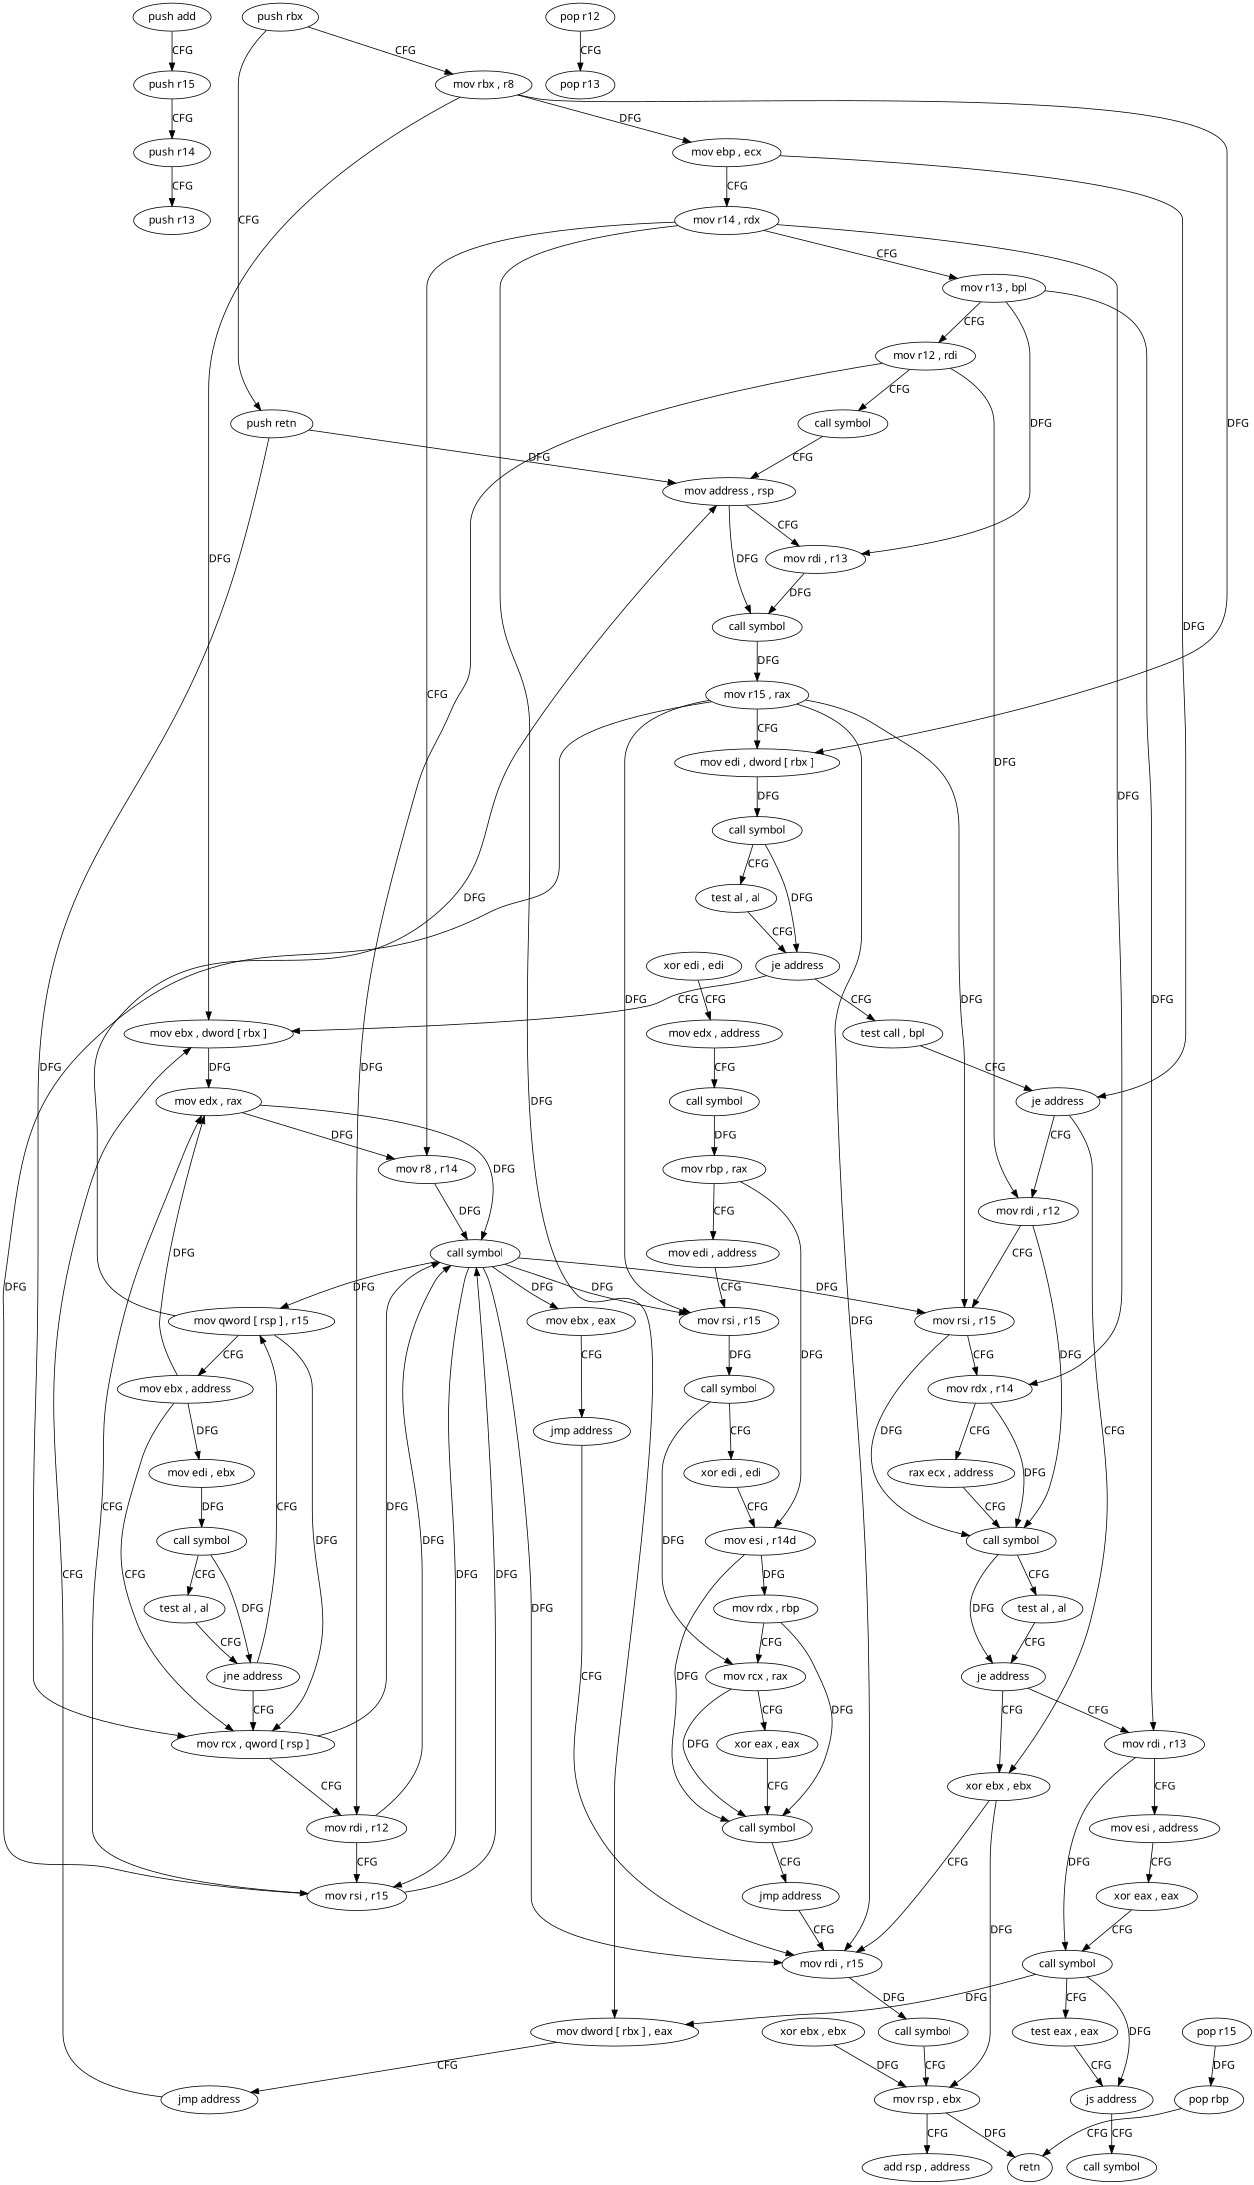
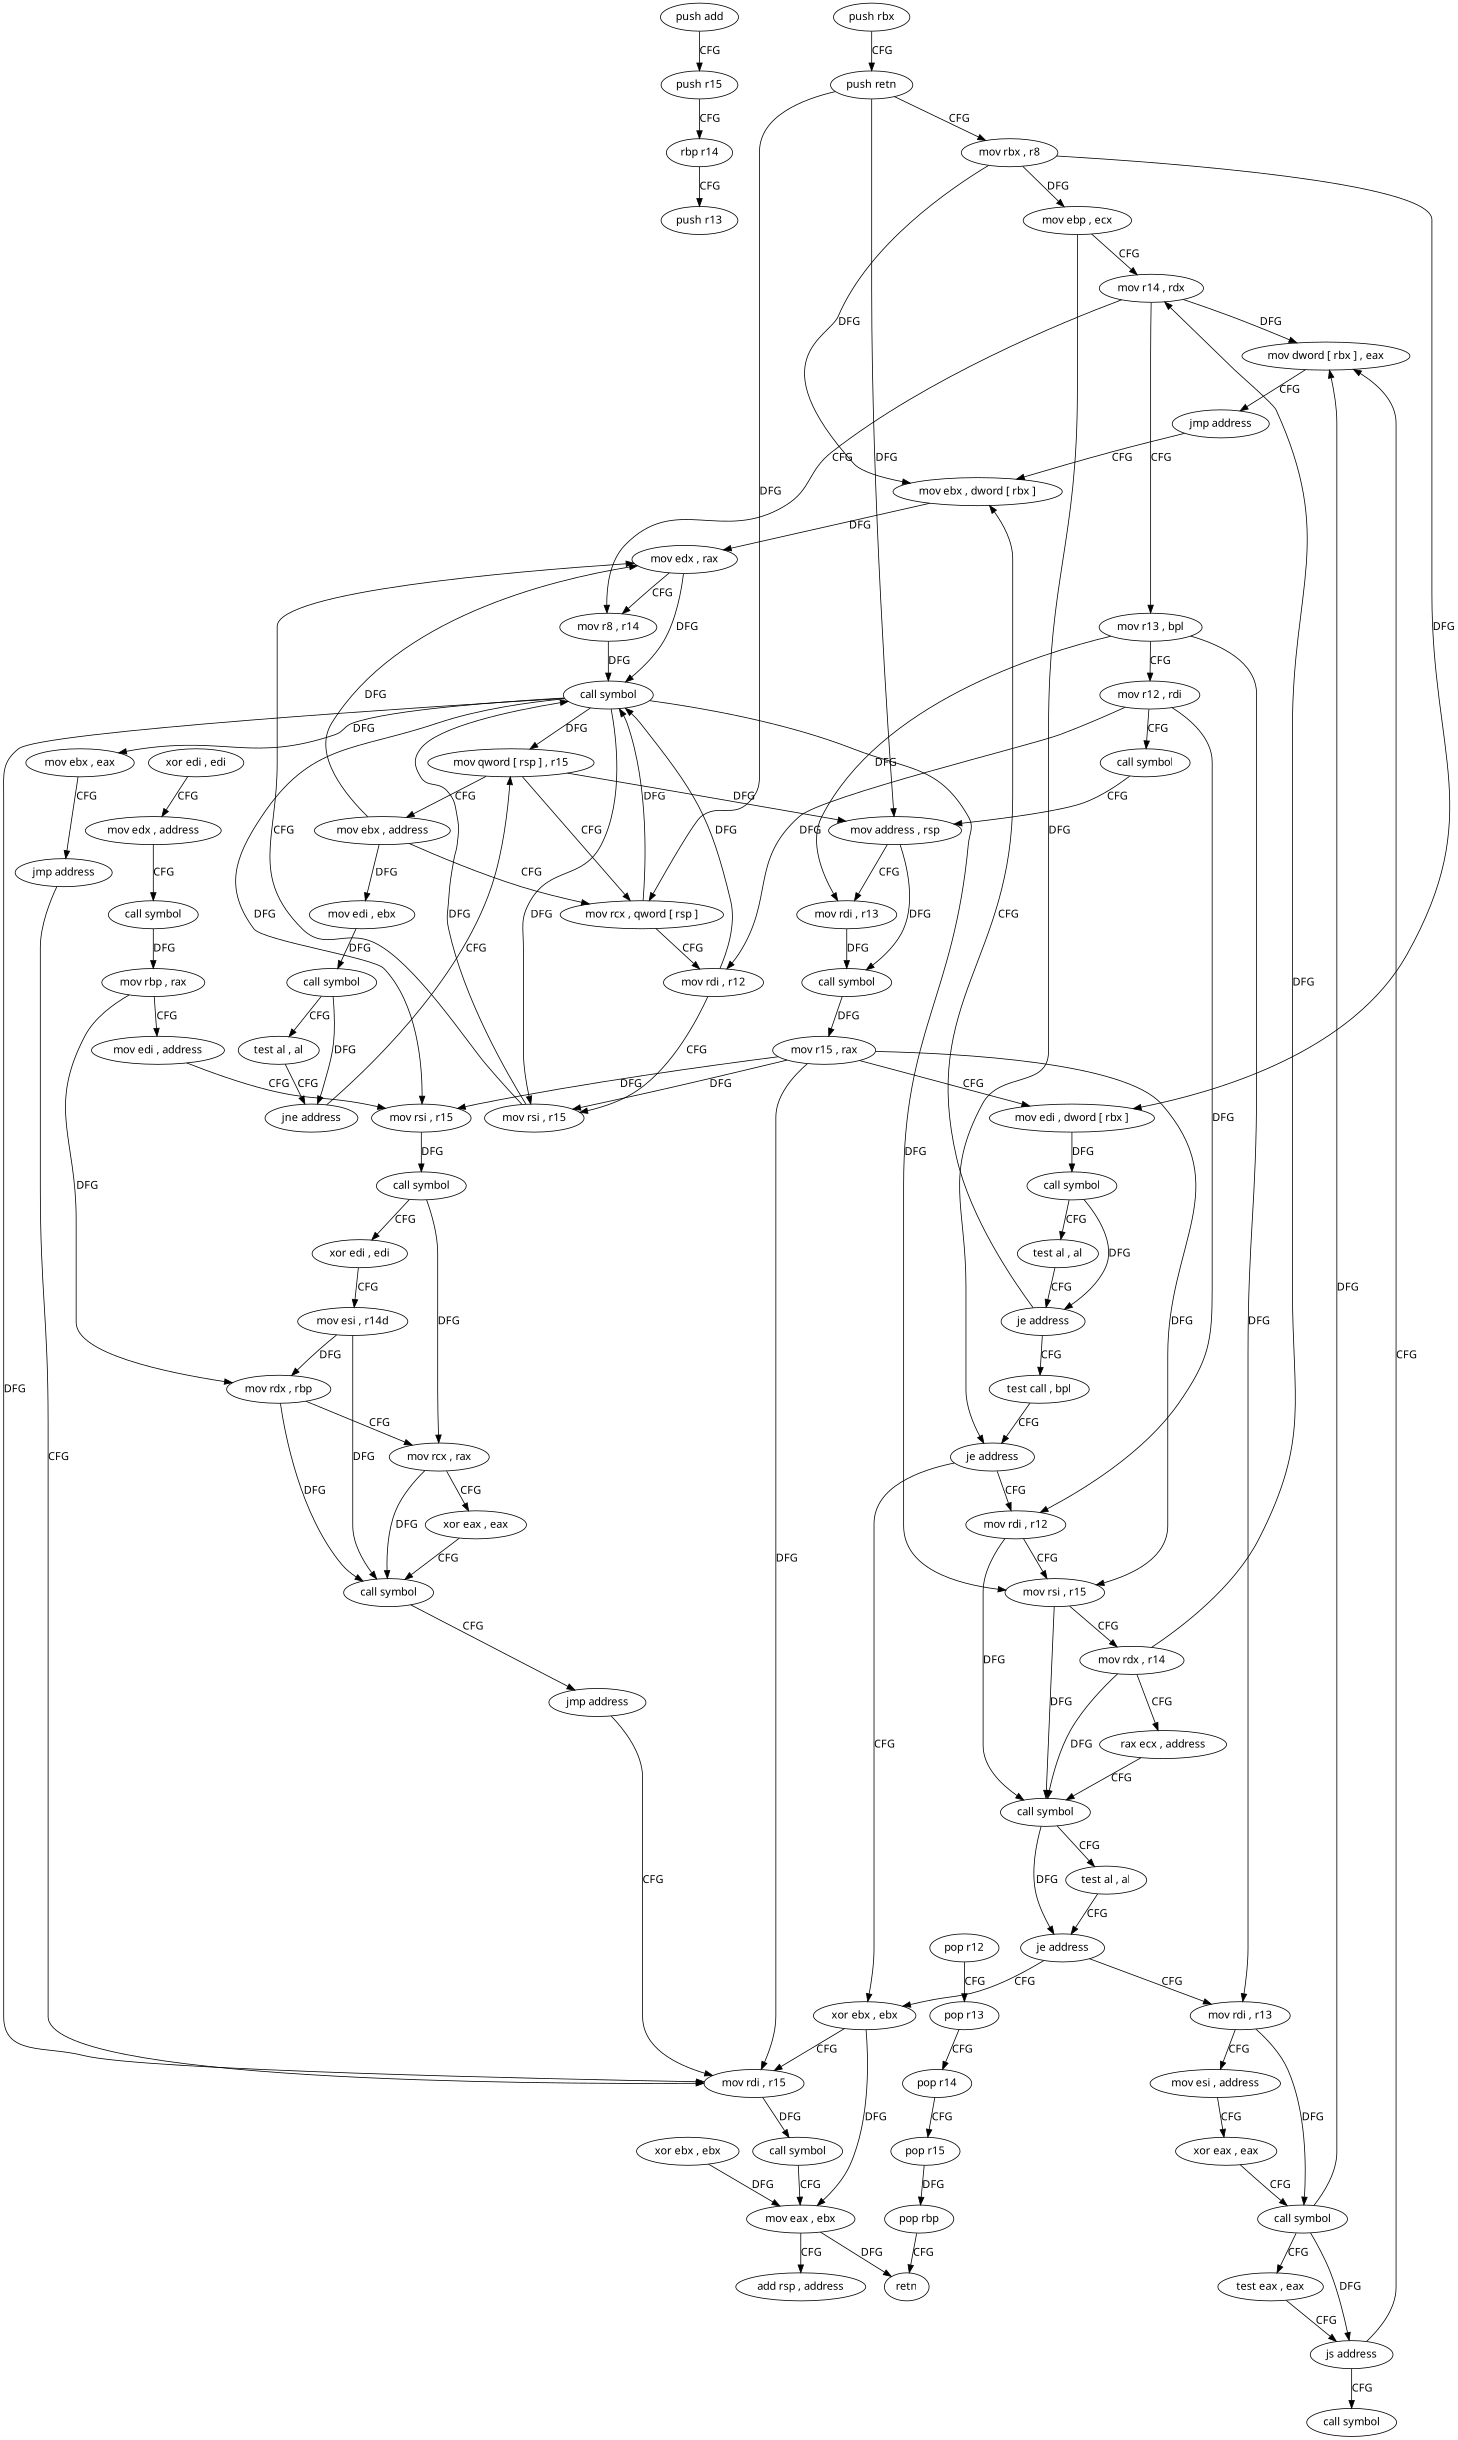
  digraph {
    fontname="Noto Sans"
    node [fontname="Noto Sans"]
    edge [fontname="Noto Sans"]
    n1 [label="push add"]
    n2 [label="push r15"]
-   n3 [label="push r14"]
+   n3 [label="rbp r14"]
    n4 [label="push r13"]
    n5 [label="push rbx"]
    n6 [label="push retn"]
    n7 [label="mov rbx , r8"]
    n8 [label="mov address , rsp"]
    n9 [label="mov rcx , qword [ rsp ]"]
    n10 [label="mov ebp , ecx"]
    n11 [label="mov edi , dword [ rbx ]"]
    n12 [label="mov ebx , dword [ rbx ]"]
    n13 [label="mov rdi , r13"]
    n14 [label="call symbol"]
    n15 [label="mov rdi , r12"]
    n16 [label="call symbol"]
    n17 [label="mov r14 , rdx"]
    n18 [label="je address"]
    n19 [label="call symbol"]
    n20 [label="mov edx , rax"]
    n21 [label="mov dword [ rbx ] , eax"]
    n22 [label="jmp address"]
    n23 [label="mov r13 , bpl"]
    n24 [label="mov rdx , r14"]
    n25 [label="mov r8 , r14"]
    n26 [label="mov rdi , r12"]
    n27 [label="xor ebx , ebx"]
    n28 [label="mov r12 , rdi"]
    n29 [label="mov rdi , r13"]
    n30 [label="call symbol"]
    n31 [label="rax ecx , address"]
    n32 [label="call symbol"]
    n33 [label="mov esi , address"]
    n34 [label="call symbol"]
    n35 [label="mov rsi , r15"]
    n36 [label="mov rsi , r15"]
    n37 [label="mov r15 , rax"]
    n38 [label="mov rdi , r15"]
    n39 [label="mov rsi , r15"]
    n40 [label="mov qword [ rsp ] , r15"]
    n41 [label="mov ebx , address"]
    n42 [label="call symbol"]
    n43 [label="call symbol"]
    n44 [label="test al , al"]
    n45 [label="je address"]
    n46 [label="test call , bpl"]
    n47 [label="mov edi , ebx"]
    n48 [label="call symbol"]
-   n49 [label="mov rsp , ebx"]
+   n49 [label="mov eax , ebx"]
    n50 [label="add rsp , address"]
    n51 [label=retn]
    n52 [label="test al , al"]
    n53 [label="je address"]
    n54 [label="test al , al"]
    n55 [label="jne address"]
    n56 [label="mov ebx , eax"]
    n57 [label="xor eax , eax"]
    n58 [label="test eax , eax"]
    n59 [label="js address"]
    n60 [label="jmp address"]
    n61 [label="call symbol"]
    n62 [label="pop r12"]
    n63 [label="pop r13"]
+   n64 [label="pop r14"]
    n65 [label="pop r15"]
    n66 [label="pop rbp"]
    n67 [label="xor ebx , ebx"]
    n68 [label="mov esi , r14d"]
    n69 [label="mov rdx , rbp"]
    n70 [label="call symbol"]
    n71 [label="xor edi , edi"]
    n72 [label="mov edx , address"]
    n73 [label="call symbol"]
    n74 [label="mov rbp , rax"]
    n75 [label="mov edi , address"]
    n76 [label="mov rcx , rax"]
    n77 [label="xor edi , edi"]
    n78 [label="xor eax , eax"]
    n79 [label="jmp address"]
    n1 -> n2 [label=CFG]
    n2 -> n3 [label=CFG]
    n3 -> n4 [label=CFG]
    n5 -> n6 [label=CFG]
-   n5 -> n7 [label=CFG]
+   n6 -> n7 [label=CFG]
    n6 -> n8 [label=DFG]
    n6 -> n9 [label=DFG]
    n7 -> n10 [label=DFG]
    n7 -> n11 [label=DFG]
    n7 -> n12 [label=DFG]
    n8 -> n13 [label=CFG]
    n8 -> n14 [label=DFG]
    n9 -> n15 [label=CFG]
    n9 -> n16 [label=DFG]
    n10 -> n17 [label=CFG]
    n10 -> n18 [label=DFG]
    n11 -> n19 [label=DFG]
    n12 -> n20 [label=DFG]
    n13 -> n14 [label=DFG]
    n14 -> n37 [label=DFG]
    n15 -> n16 [label=DFG]
    n15 -> n36 [label=CFG]
    n16 -> n35 [label=DFG]
    n16 -> n36 [label=DFG]
    n16 -> n38 [label=DFG]
    n16 -> n39 [label=DFG]
    n16 -> n40 [label=DFG]
    n16 -> n56 [label=DFG]
    n17 -> n21 [label=DFG]
    n17 -> n23 [label=CFG]
-   n17 -> n24 [label=DFG]
+   n24 -> n17 [label=DFG]
    n17 -> n25 [label=CFG]
    n18 -> n26 [label=CFG]
    n18 -> n27 [label=CFG]
    n19 -> n44 [label=CFG]
    n19 -> n45 [label=DFG]
    n20 -> n16 [label=DFG]
-   n20 -> n25 [label=DFG]
+   n20 -> n25 [label=CFG]
    n21 -> n22 [label=CFG]
    n22 -> n12 [label=CFG]
    n23 -> n13 [label=DFG]
    n23 -> n28 [label=CFG]
    n23 -> n29 [label=DFG]
    n24 -> n30 [label=DFG]
    n24 -> n31 [label=CFG]
    n25 -> n16 [label=DFG]
    n26 -> n30 [label=DFG]
    n26 -> n35 [label=CFG]
    n27 -> n38 [label=CFG]
    n27 -> n49 [label=DFG]
    n28 -> n15 [label=DFG]
    n28 -> n26 [label=DFG]
    n28 -> n32 [label=CFG]
    n29 -> n33 [label=CFG]
    n29 -> n34 [label=DFG]
    n30 -> n52 [label=CFG]
    n30 -> n53 [label=DFG]
    n31 -> n30 [label=CFG]
    n32 -> n8 [label=CFG]
    n33 -> n57 [label=CFG]
    n34 -> n21 [label=DFG]
    n34 -> n58 [label=CFG]
    n34 -> n59 [label=DFG]
    n35 -> n24 [label=CFG]
    n35 -> n30 [label=DFG]
    n36 -> n16 [label=DFG]
    n36 -> n20 [label=CFG]
    n37 -> n11 [label=CFG]
    n37 -> n35 [label=DFG]
    n37 -> n36 [label=DFG]
    n37 -> n38 [label=DFG]
    n37 -> n39 [label=DFG]
    n38 -> n42 [label=DFG]
    n39 -> n43 [label=DFG]
    n40 -> n8 [label=DFG]
-   n40 -> n9 [label=DFG]
+   n40 -> n9 [label=CFG]
    n40 -> n41 [label=CFG]
    n41 -> n9 [label=CFG]
    n41 -> n20 [label=DFG]
    n41 -> n47 [label=DFG]
    n42 -> n49 [label=CFG]
    n43 -> n76 [label=DFG]
    n43 -> n77 [label=CFG]
    n44 -> n45 [label=CFG]
    n45 -> n12 [label=CFG]
    n45 -> n46 [label=CFG]
    n46 -> n18 [label=CFG]
    n47 -> n48 [label=DFG]
    n48 -> n54 [label=CFG]
    n48 -> n55 [label=DFG]
    n49 -> n50 [label=CFG]
    n49 -> n51 [label=DFG]
    n52 -> n53 [label=CFG]
    n53 -> n27 [label=CFG]
    n53 -> n29 [label=CFG]
    n54 -> n55 [label=CFG]
-   n55 -> n9 [label=CFG]
    n55 -> n40 [label=CFG]
    n56 -> n60 [label=CFG]
    n57 -> n34 [label=CFG]
    n58 -> n59 [label=CFG]
+   n59 -> n21 [label=CFG]
    n59 -> n61 [label=CFG]
    n60 -> n38 [label=CFG]
    n62 -> n63 [label=CFG]
+   n63 -> n64 [label=CFG]
+   n64 -> n65 [label=CFG]
    n65 -> n66 [label=DFG]
    n66 -> n51 [label=CFG]
    n67 -> n49 [label=DFG]
    n68 -> n69 [label=DFG]
    n68 -> n70 [label=DFG]
    n69 -> n70 [label=DFG]
    n69 -> n76 [label=CFG]
    n70 -> n79 [label=CFG]
    n71 -> n72 [label=CFG]
    n72 -> n73 [label=CFG]
    n73 -> n74 [label=DFG]
-   n74 -> n68 [label=DFG]
+   n74 -> n69 [label=DFG]
    n74 -> n75 [label=CFG]
    n75 -> n39 [label=CFG]
    n76 -> n70 [label=DFG]
    n76 -> n78 [label=CFG]
    n77 -> n68 [label=CFG]
    n78 -> n70 [label=CFG]
    n79 -> n38 [label=CFG]
  }
